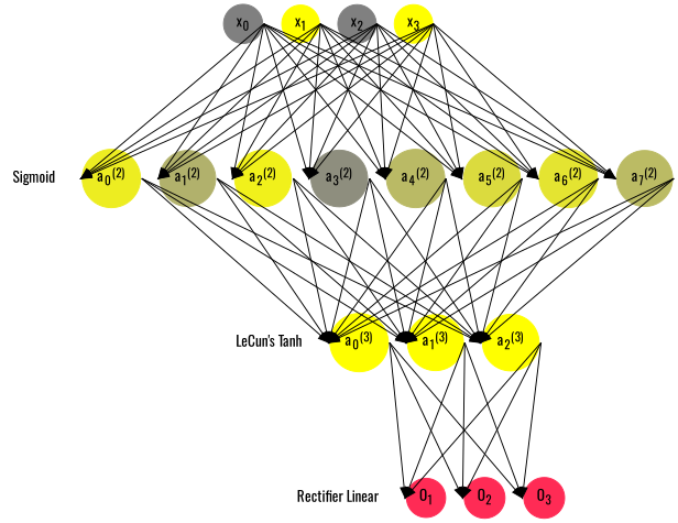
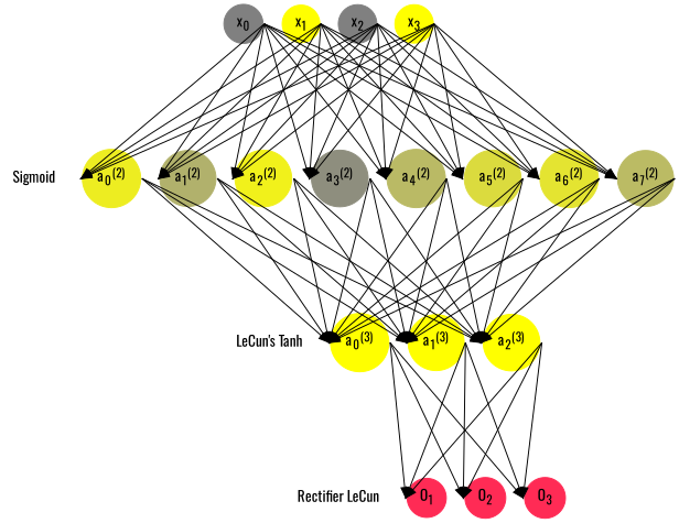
  digraph {
    rankdir=TB
    ranksep=1.4
    splines=false
    fontname=Oswald
    node [shape=circle style=filled fontname=Oswald]
    edge [headport=w style=solid tailport=e fontname=Oswald]
    n1 [color="0.1667, 0.0, 0.5" fillcolor="0.1667, 0.0, 0.5" label=<x<sub>0</sub>>]
    n2 [color="0.1667, 1.0, 1.0" fillcolor="0.1667, 1.0, 1.0" label=<x<sub>1</sub>>]
    n3 [color="0.1667, 0.0, 0.5" fillcolor="0.1667, 0.0, 0.5" label=<x<sub>2</sub>>]
    n4 [color="0.1667, 1.0, 1.0" fillcolor="0.1667, 1.0, 1.0" label=<x<sub>3</sub>>]
    n5 [color="0.1667, 0.857181, 0.928590" fillcolor="0.1667, 0.857181, 0.928590" label=<a<sub>0</sub><sup>(2)</sup>>]
    n6 [color="0.1667, 0.388402, 0.694201" fillcolor="0.1667, 0.388402, 0.694201" label=<a<sub>1</sub><sup>(2)</sup>>]
    n7 [color="0.1667, 0.887291, 0.943646" fillcolor="0.1667, 0.887291, 0.943646" label=<a<sub>2</sub><sup>(2)</sup>>]
    n8 [color="0.1667, 0.110674, 0.555337" fillcolor="0.1667, 0.110674, 0.555337" label=<a<sub>3</sub><sup>(2)</sup>>]
    n9 [color="0.1667, 0.458825, 0.729412" fillcolor="0.1667, 0.458825, 0.729412" label=<a<sub>4</sub><sup>(2)</sup>>]
    n10 [color="0.1667, 0.717080, 0.858540" fillcolor="0.1667, 0.717080, 0.858540" label=<a<sub>5</sub><sup>(2)</sup>>]
    n11 [color="0.1667, 0.785216, 0.892608" fillcolor="0.1667, 0.785216, 0.892608" label=<a<sub>6</sub><sup>(2)</sup>>]
    n12 [color="0.1667, 0.465334, 0.732667" fillcolor="0.1667, 0.465334, 0.732667" label=<a<sub>7</sub><sup>(2)</sup>>]
    n13 [color="0.1667, 1.524919, 1.262459" fillcolor="0.1667, 1.524919, 1.262459" label=<a<sub>0</sub><sup>(3)</sup>>]
    n14 [color="0.1667, 1.017691, 1.008845" fillcolor="0.1667, 1.017691, 1.008845" label=<a<sub>1</sub><sup>(3)</sup>>]
    n15 [color="0.1667, 1.610812, 1.305406" fillcolor="0.1667, 1.610812, 1.305406" label=<a<sub>2</sub><sup>(3)</sup>>]
    n16 [color="0.9667, 0.83, 1.0" fillcolor="0.9667, 0.83, 1.0" label=<O<sub>1</sub>>]
    n17 [color="0.9667, 0.83, 1.0" fillcolor="0.9667, 0.83, 1.0" label=<O<sub>2</sub>>]
    n18 [color="0.9667, 0.83, 1.0" fillcolor="0.9667, 0.83, 1.0" label=<O<sub>3</sub>>]
    n19 [label=Sigmoid shape=plaintext style=""]
    n20 [label="LeCun's Tanh" shape=plaintext style=""]
-   n21 [label="Rectifier Linear" shape=plaintext style=""]
+   n21 [label="Rectifier LeCun" shape=plaintext style=""]
    subgraph sub_1 {
      n1
    }
    subgraph sub_2 {
      n2
    }
    subgraph sub_3 {
      n3
    }
    subgraph sub_4 {
      n4
    }
    subgraph sub_5 {
      n5
    }
    subgraph sub_6 {
      n6
    }
    subgraph sub_7 {
      n7
    }
    subgraph sub_8 {
      n8
    }
    subgraph sub_9 {
      n9
    }
    subgraph sub_10 {
      n10
    }
    subgraph sub_11 {
      n11
    }
    subgraph sub_12 {
      n12
    }
    subgraph sub_13 {
      n13
    }
    subgraph sub_14 {
      n14
    }
    subgraph sub_15 {
      n15
    }
    subgraph sub_16 {
      n16
    }
    subgraph sub_17 {
      n17
    }
    subgraph sub_18 {
      n18
    }
    subgraph sub_19 {
      rank=same
      n1
      n2
      n3
      n4
    }
    subgraph sub_20 {
      rank=same
      n5
      n6
      n7
      n8
      n9
      n10
      n11
      n12
    }
    subgraph sub_21 {
      rank=same
      n13
      n14
      n15
    }
    subgraph sub_22 {
      rank=same
      n16
      n17
      n18
    }
    subgraph sub_23 {
      rank=same
      n5
      n19
    }
    subgraph sub_24 {
      rank=same
      n13
      n20
    }
    subgraph sub_25 {
      rank=same
      n16
      n21
    }
    n1 -> n2 [style=invis]
    n1 -> n5
    n1 -> n6
    n1 -> n7
    n1 -> n8
    n1 -> n9
    n1 -> n10
    n1 -> n11
    n1 -> n12
    n2 -> n3 [style=invis]
    n2 -> n5
    n2 -> n6
    n2 -> n7
    n2 -> n8
    n2 -> n9
    n2 -> n10
    n2 -> n11
    n2 -> n12
    n3 -> n4 [style=invis]
    n3 -> n5
    n3 -> n6
    n3 -> n7
    n3 -> n8
    n3 -> n9
    n3 -> n10
    n3 -> n11
    n3 -> n12
    n4 -> n5
    n4 -> n6
    n4 -> n7
    n4 -> n8
    n4 -> n9
    n4 -> n10
    n4 -> n11
    n4 -> n12
    n5 -> n6 [style=invis]
    n5 -> n13
    n5 -> n14
    n5 -> n15
    n6 -> n7 [style=invis]
    n6 -> n13
    n6 -> n14
    n6 -> n15
    n7 -> n8 [style=invis]
    n7 -> n13
    n7 -> n14
    n7 -> n15
    n8 -> n9 [style=invis]
    n8 -> n13
    n8 -> n14
    n8 -> n15
    n9 -> n10 [style=invis]
    n9 -> n13
    n9 -> n14
    n9 -> n15
    n10 -> n11 [style=invis]
    n10 -> n13
    n10 -> n14
    n10 -> n15
    n11 -> n12 [style=invis]
    n11 -> n13
    n11 -> n14
    n11 -> n15
    n12 -> n13
    n12 -> n14
    n12 -> n15
    n13 -> n14 [style=invis]
    n13 -> n16
    n13 -> n17
    n13 -> n18
    n14 -> n15 [style=invis]
    n14 -> n16
    n14 -> n17
    n14 -> n18
    n15 -> n16
    n15 -> n17
    n15 -> n18
    n16 -> n17 [style=invis]
    n17 -> n18 [style=invis]
    n19 -> n5 [style=invis]
    n20 -> n13 [style=invis]
    n21 -> n16 [style=invis]
  }
